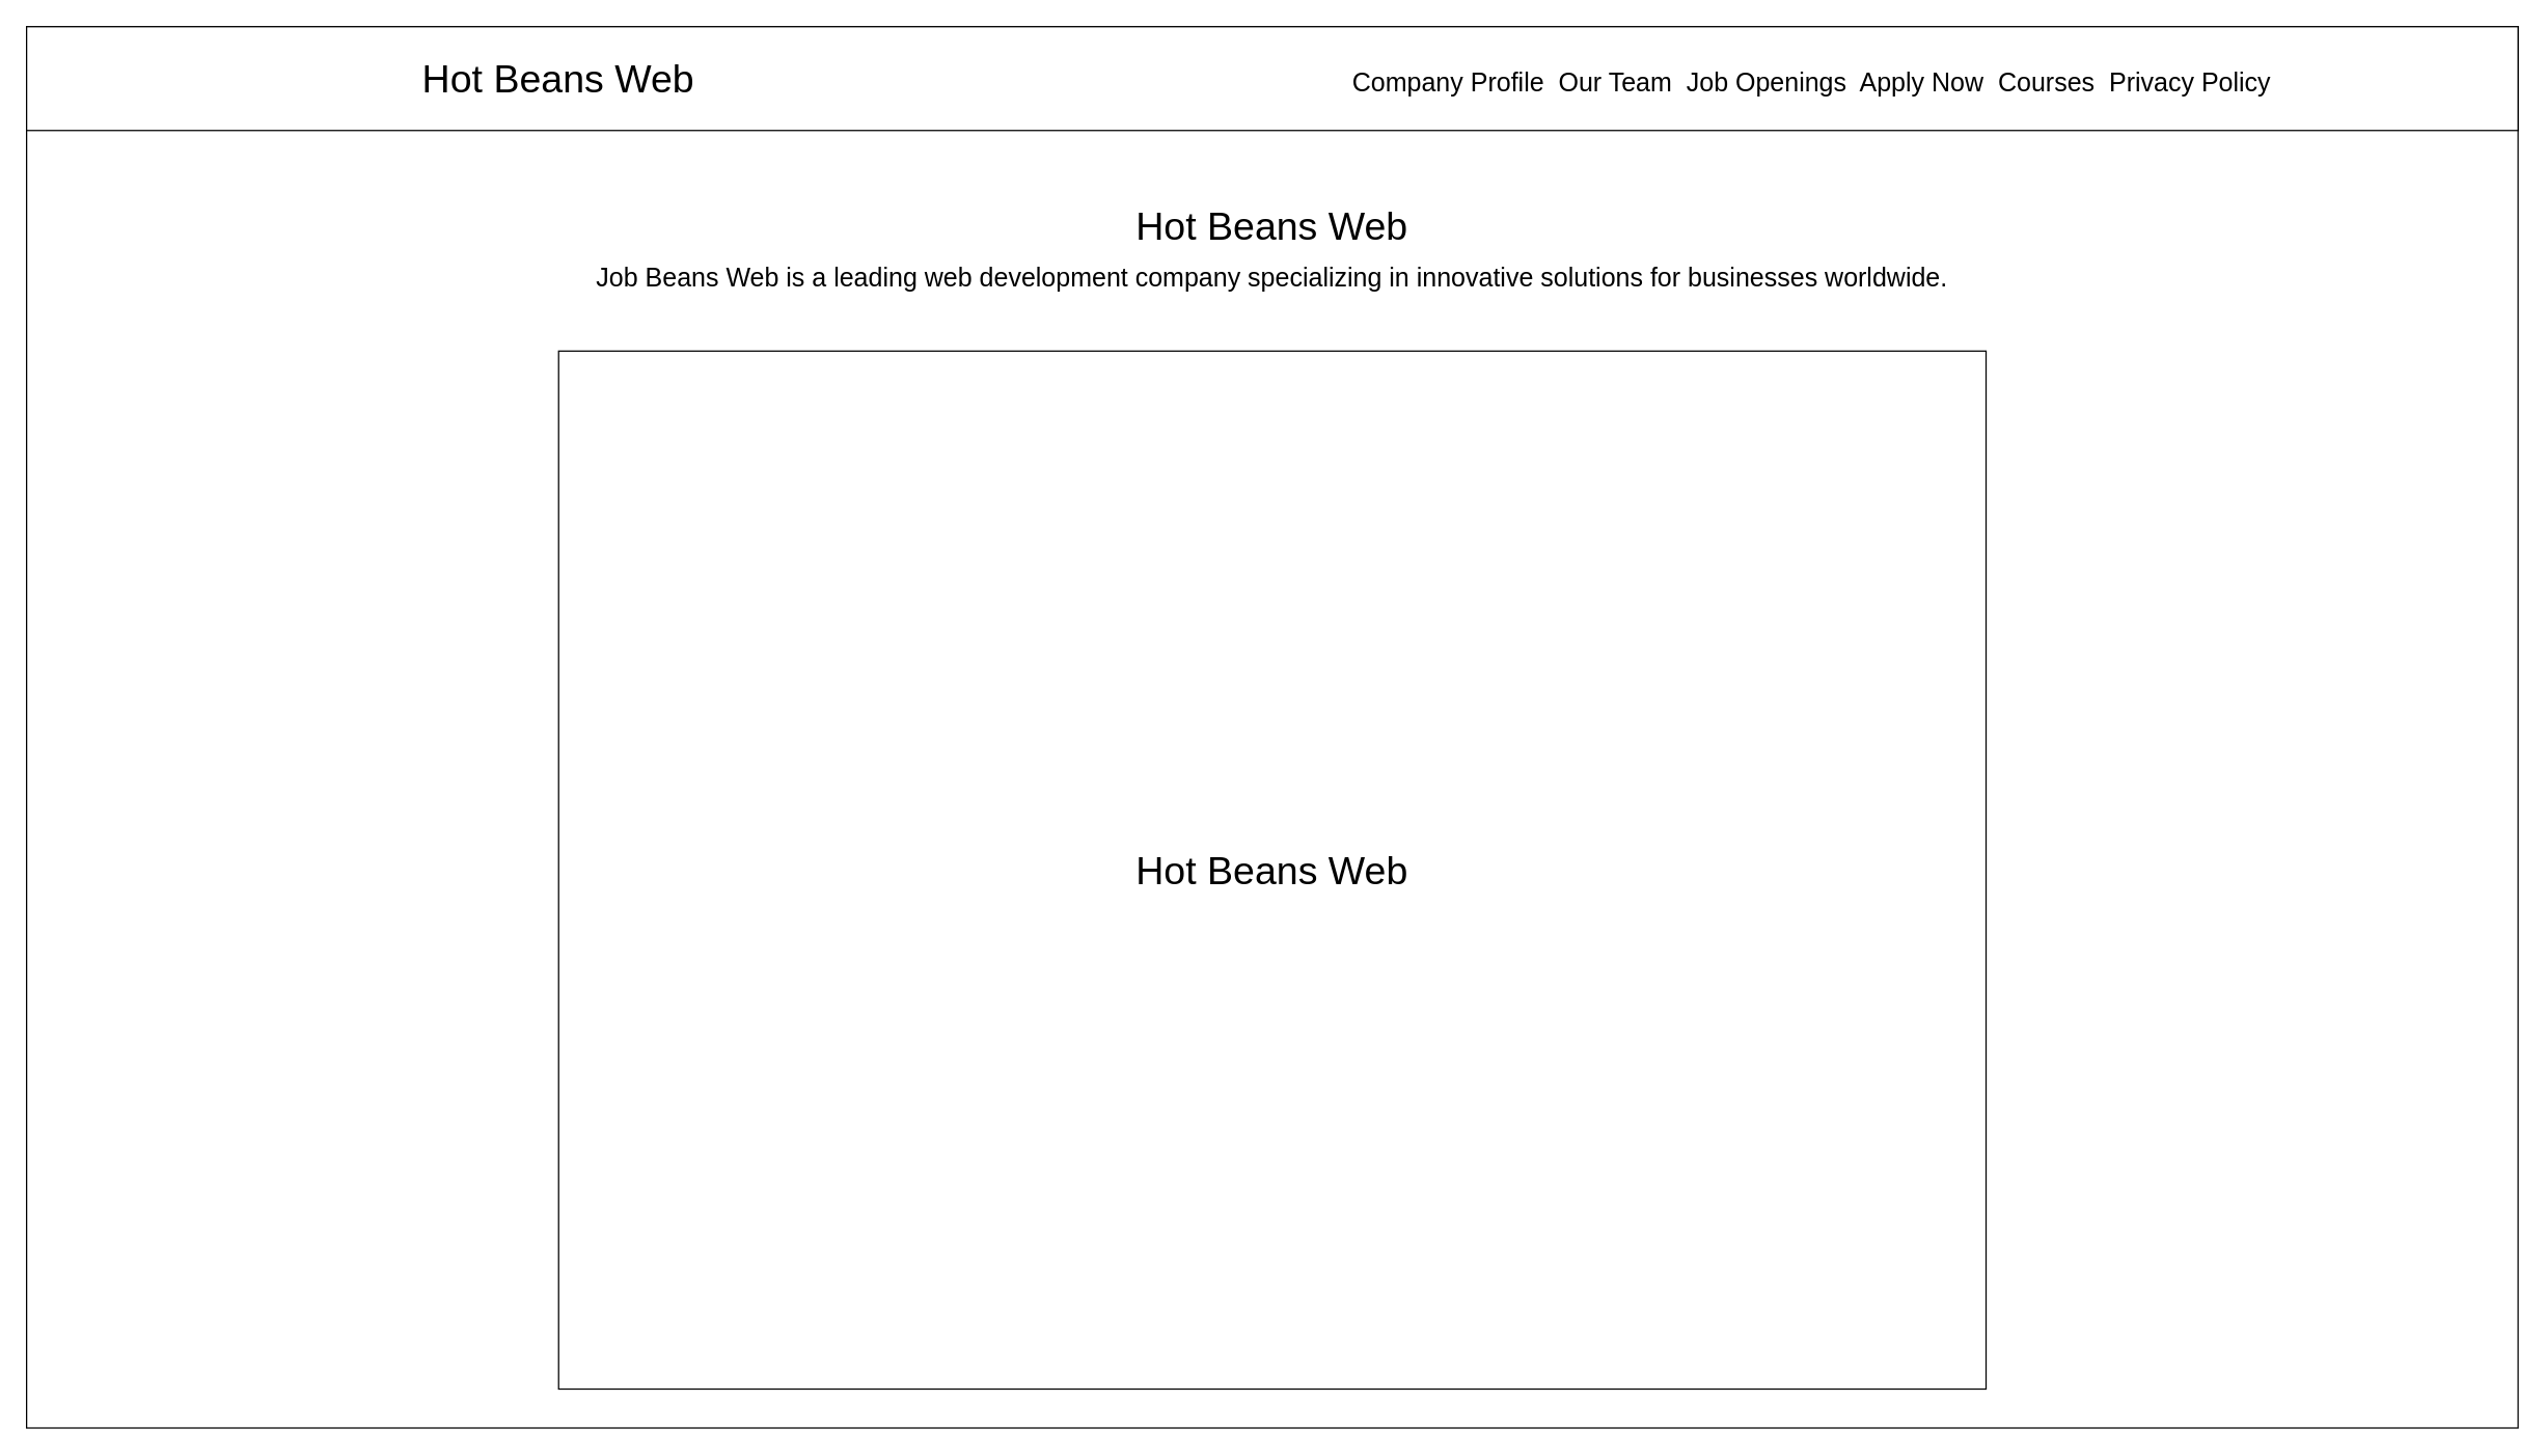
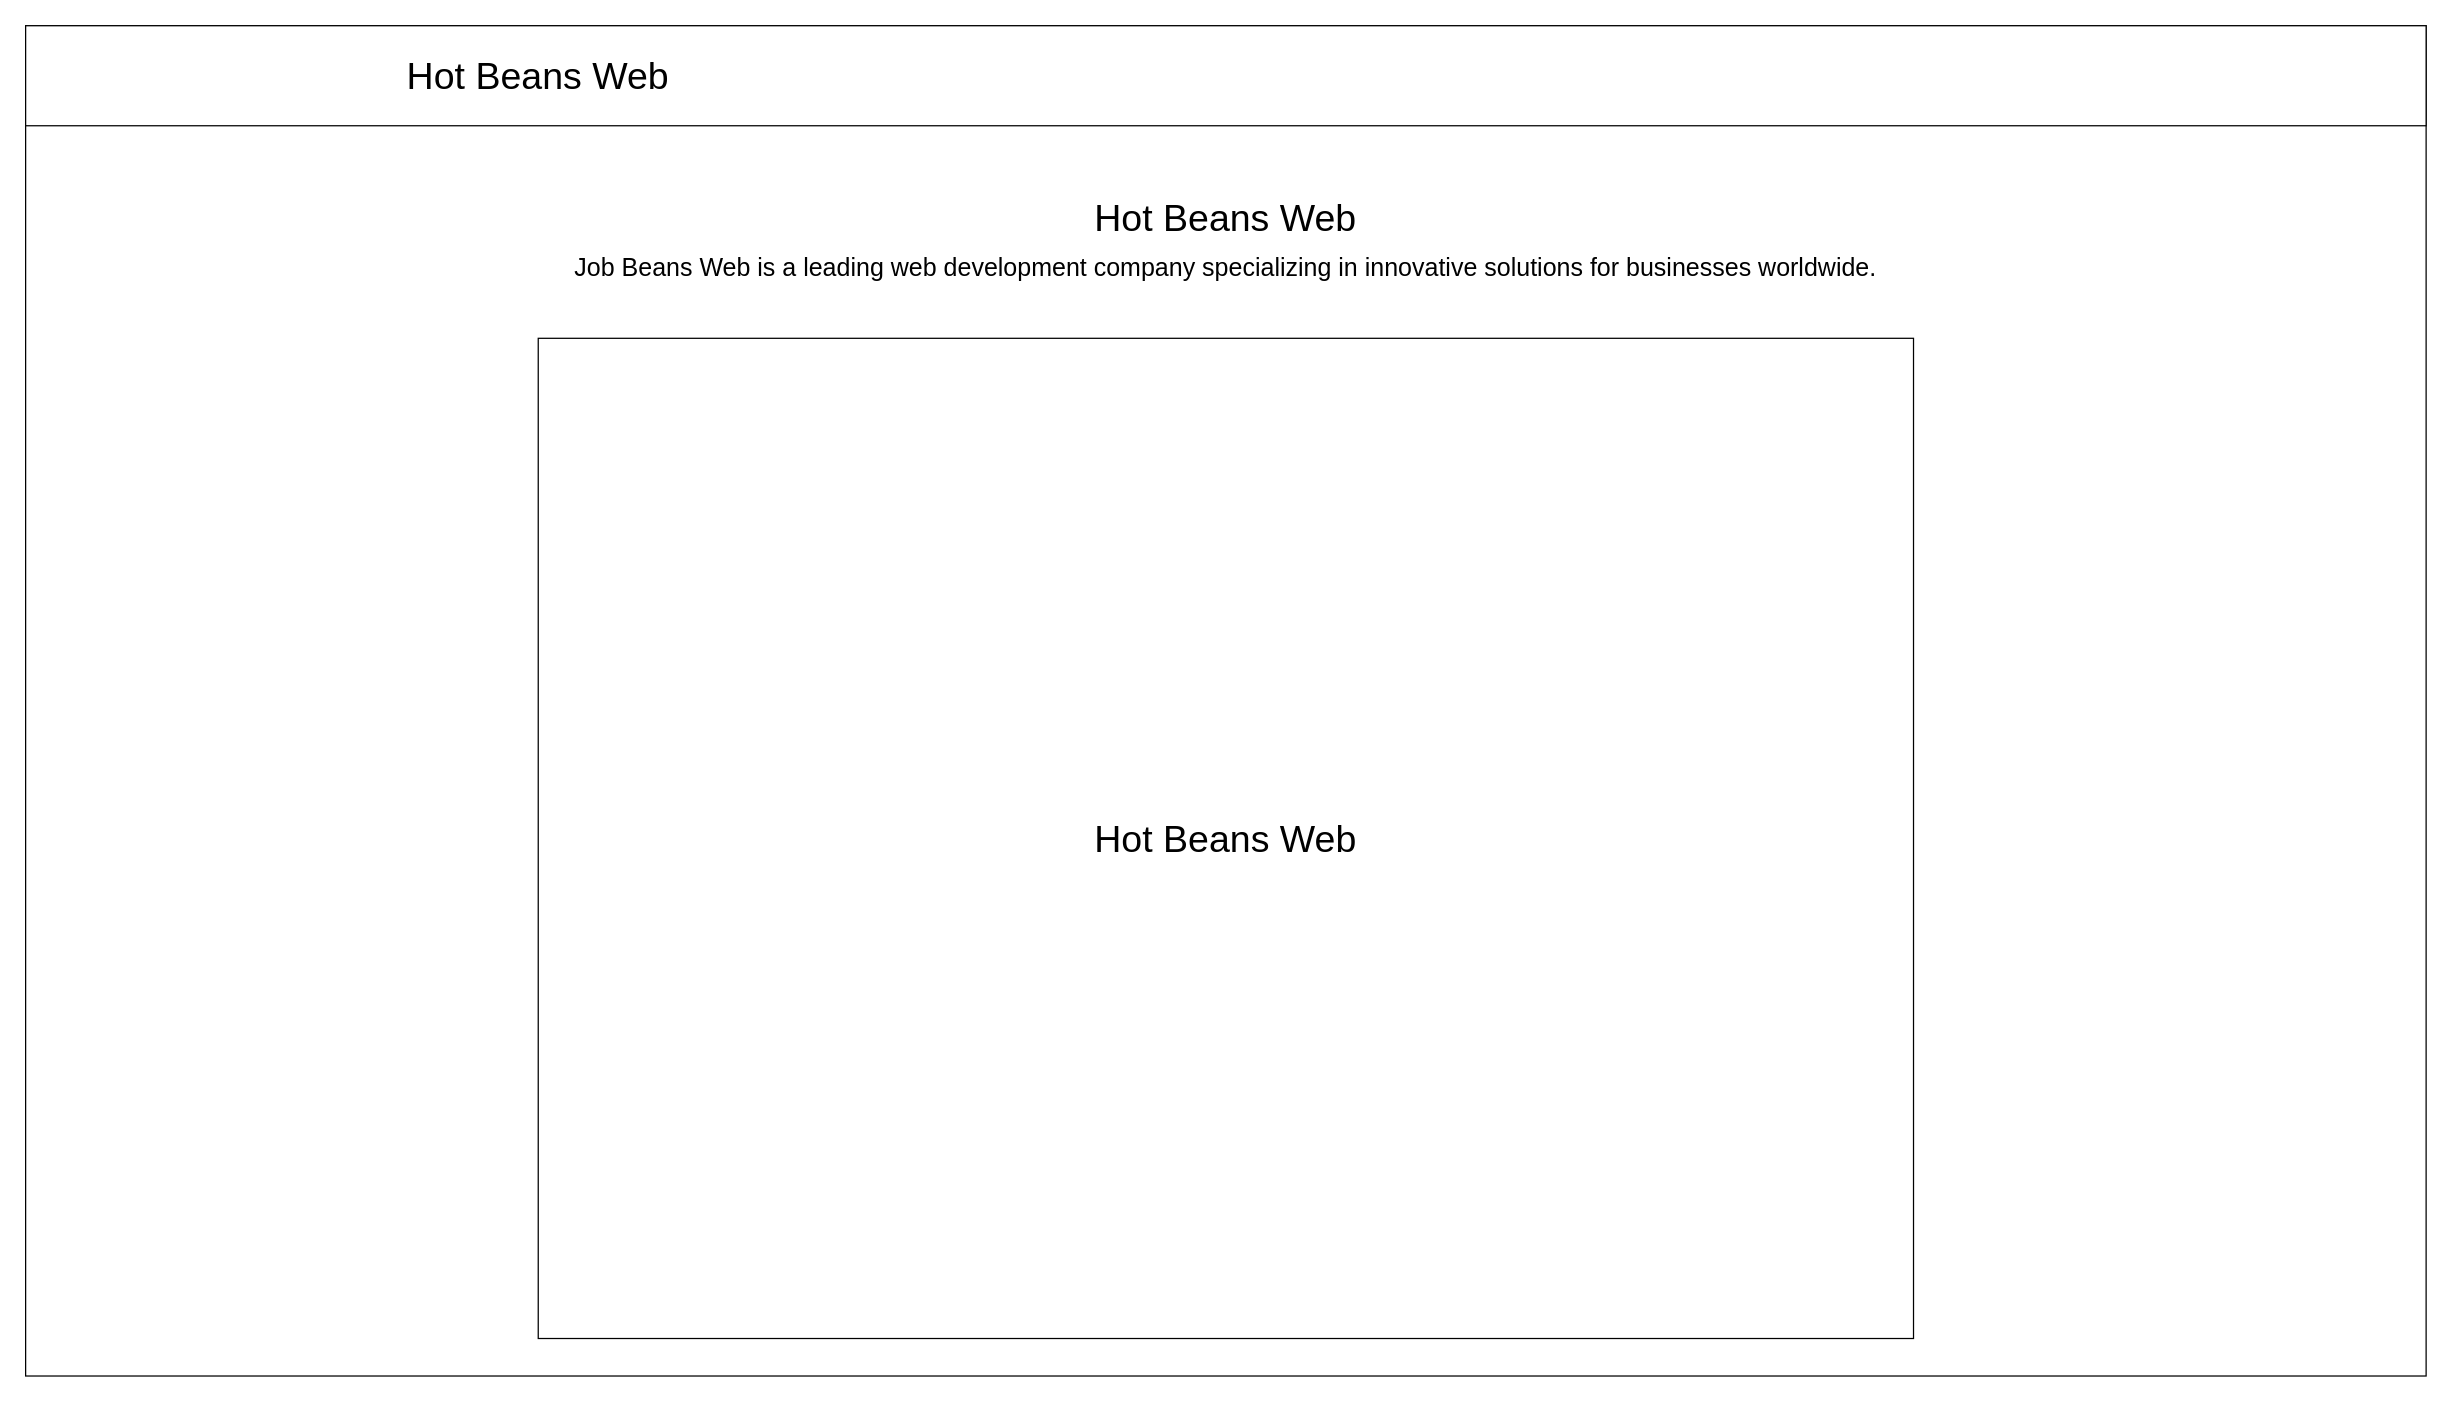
  <mxCell id="0" />
  <mxCell id="1" parent="0" />
  <mxCell id="2" value="" style="rounded=0;whiteSpace=wrap;html=1;fillColor=light-dark(#FFFFFF,#FFFFFF);" vertex="1" parent="1"><mxGeometry width="1920" height="1080" as="geometry" x="20" y="20" /></mxCell>
  <mxCell id="3" value="" style="rounded=0;whiteSpace=wrap;html=1;fillColor=light-dark(#FFFFFF,#000000);" vertex="1" parent="1"><mxGeometry width="1920" height="80" as="geometry" x="20" y="20" /></mxCell>
  <mxCell id="4" value="Hot Beans Web" style="text;html=1;align=center;verticalAlign=middle;whiteSpace=wrap;rounded=0;fontSize=30;" vertex="1" parent="1"><mxGeometry x="320" width="220" height="80" as="geometry" y="20" /></mxCell>
- <mxCell id="5" value="&lt;font style=&quot;font-size: 20px;&quot;&gt;Company Profile&amp;nbsp; Our Team&amp;nbsp; Job Openings&amp;nbsp; Apply Now&amp;nbsp; Courses&amp;nbsp; Privacy Policy&lt;/font&gt;" style="text;whiteSpace=wrap;html=1;fontSize=25;verticalAlign=middle;" vertex="1" parent="1"><mxGeometry x="1040" width="900" height="80" as="geometry" y="20" /></mxCell>
  <mxCell id="6" value="&lt;div&gt;&lt;font style=&quot;&quot;&gt;Hot Beans Web&lt;br&gt;&lt;/font&gt;&lt;div&gt;&lt;font style=&quot;font-size: 20px;&quot;&gt;Job Beans Web is a leading web development company specializing in innovative solutions for businesses worldwide.&lt;/font&gt;&lt;/div&gt;&lt;/div&gt;" style="text;whiteSpace=wrap;html=1;fontColor=light-dark(#000000,#000000);align=center;fontSize=30;fillColor=none;" vertex="1" parent="1"><mxGeometry x="455" y="150" width="1050" height="120" as="geometry" /></mxCell>
  <mxCell id="7" value="Hot Beans Web" style="rounded=0;whiteSpace=wrap;html=1;fontSize=30;" vertex="1" parent="1"><mxGeometry x="430" y="270" width="1100" height="800" as="geometry" /></mxCell>
